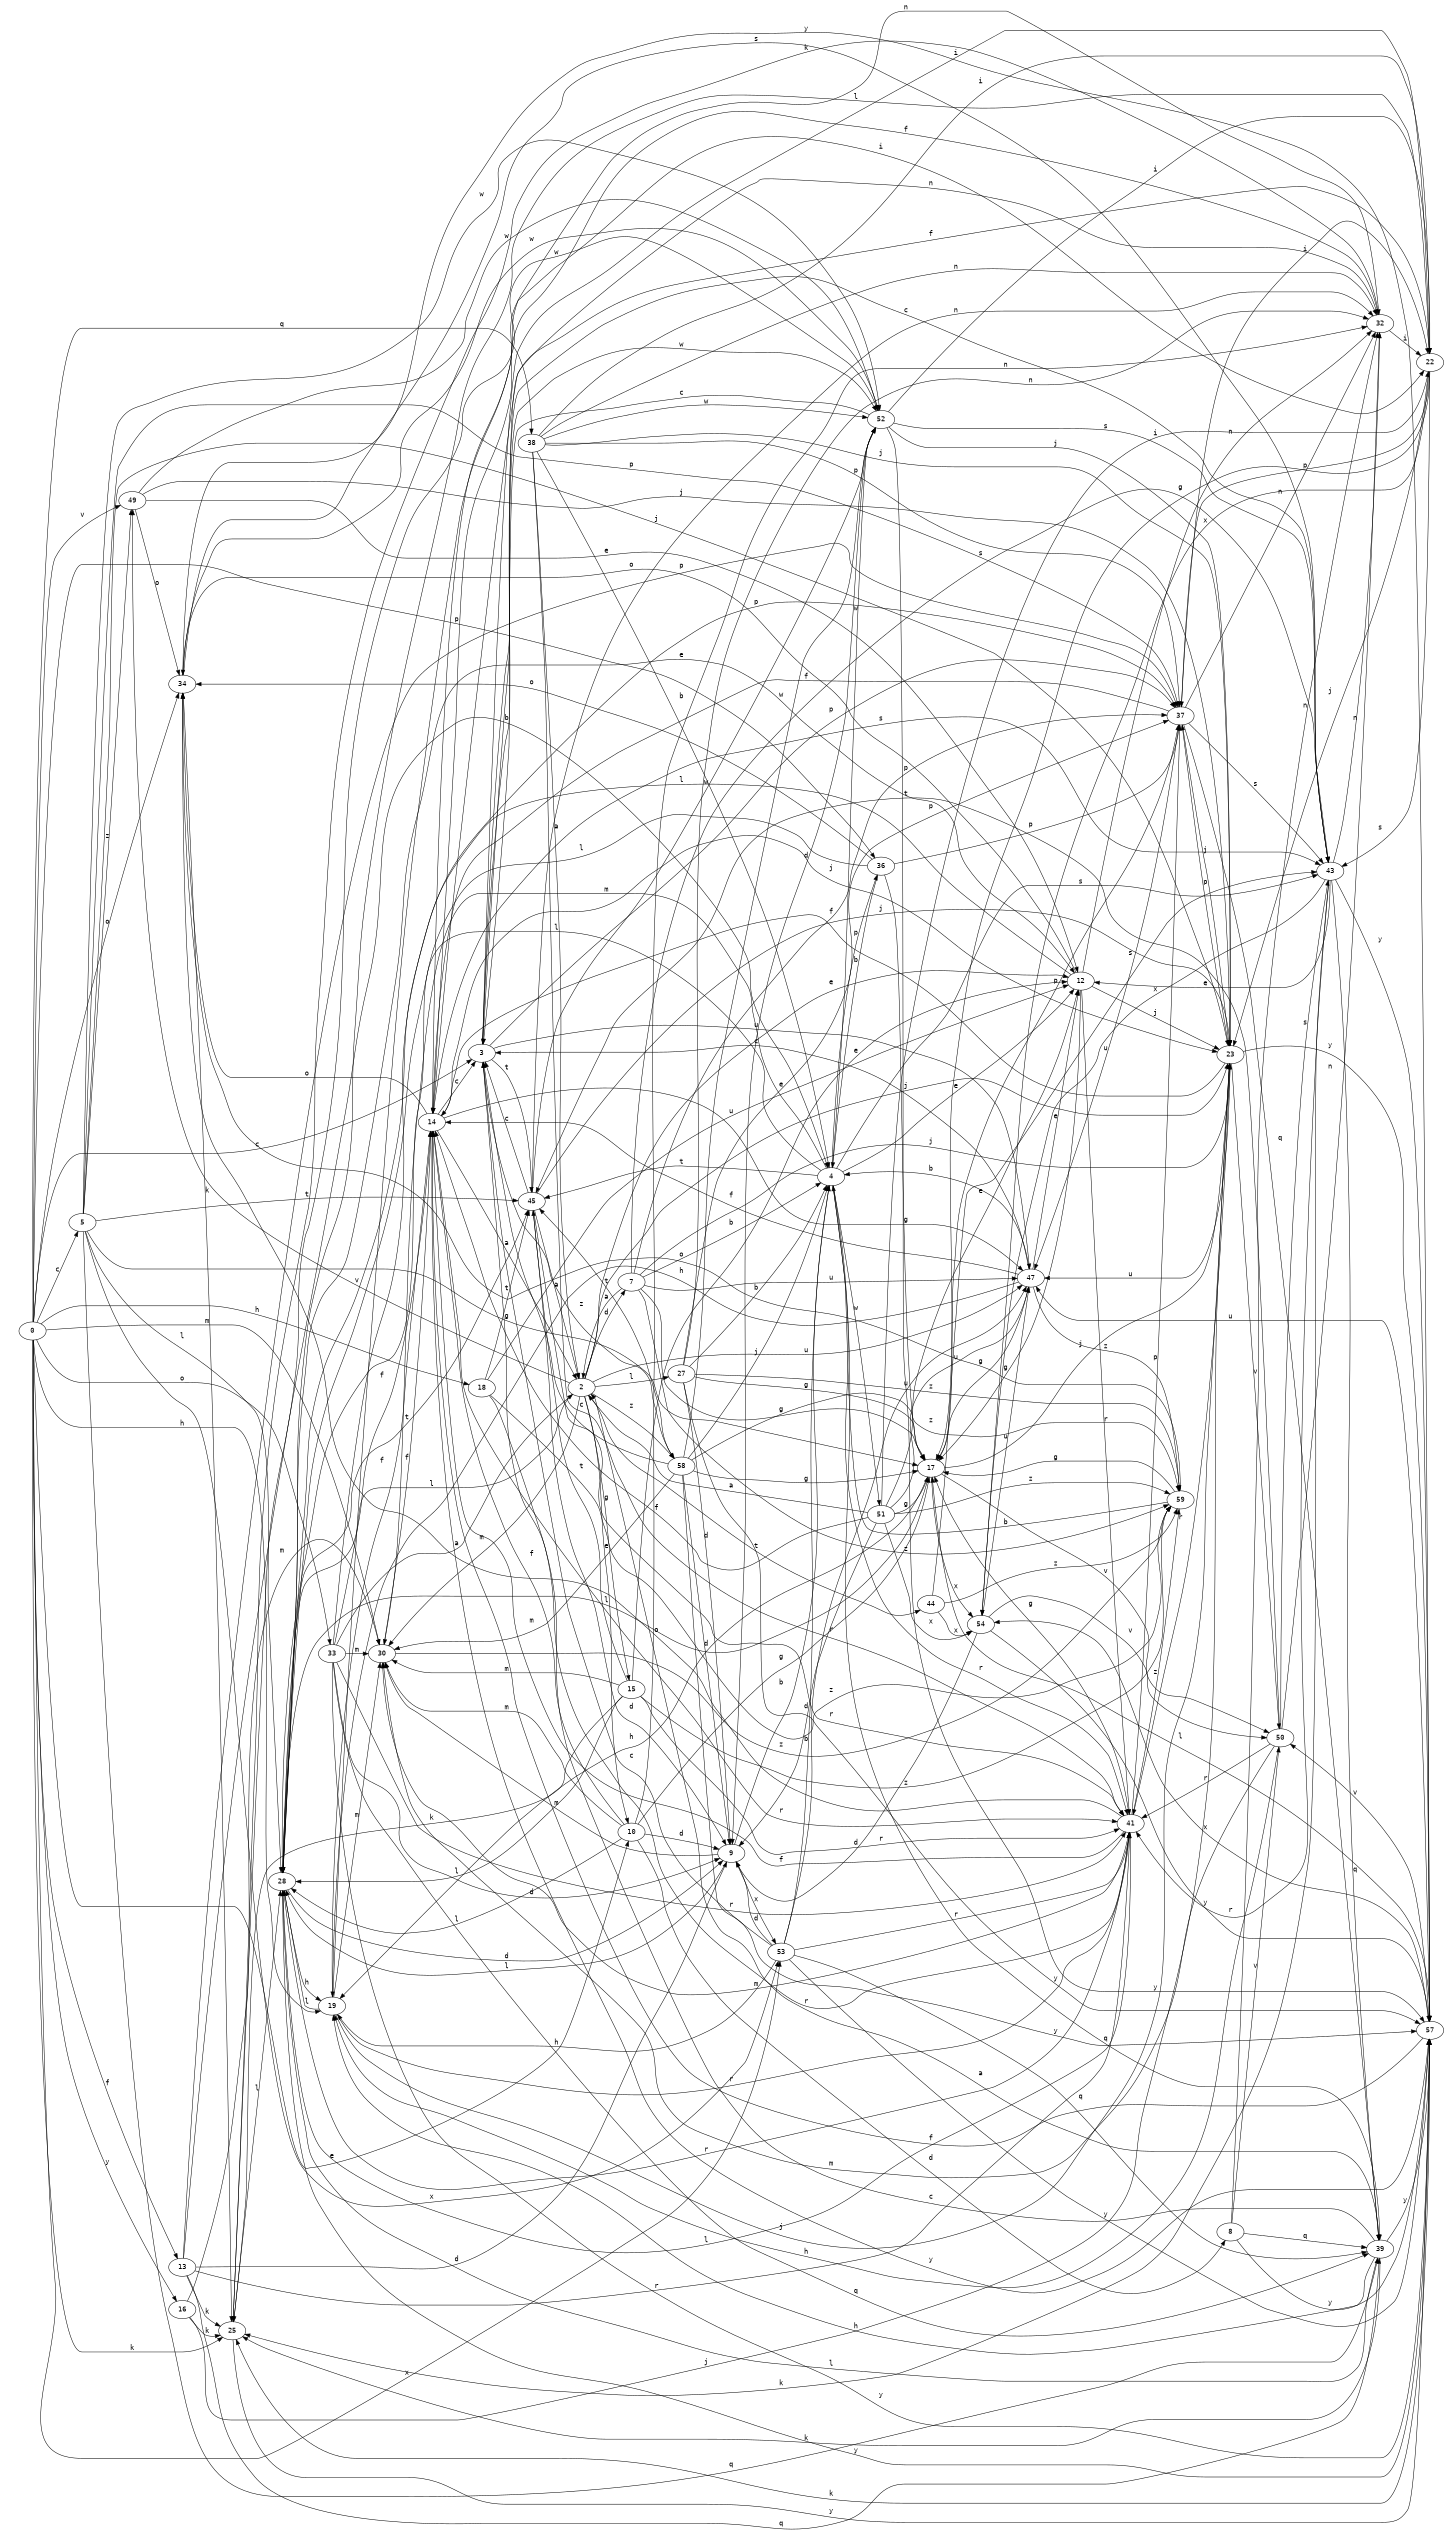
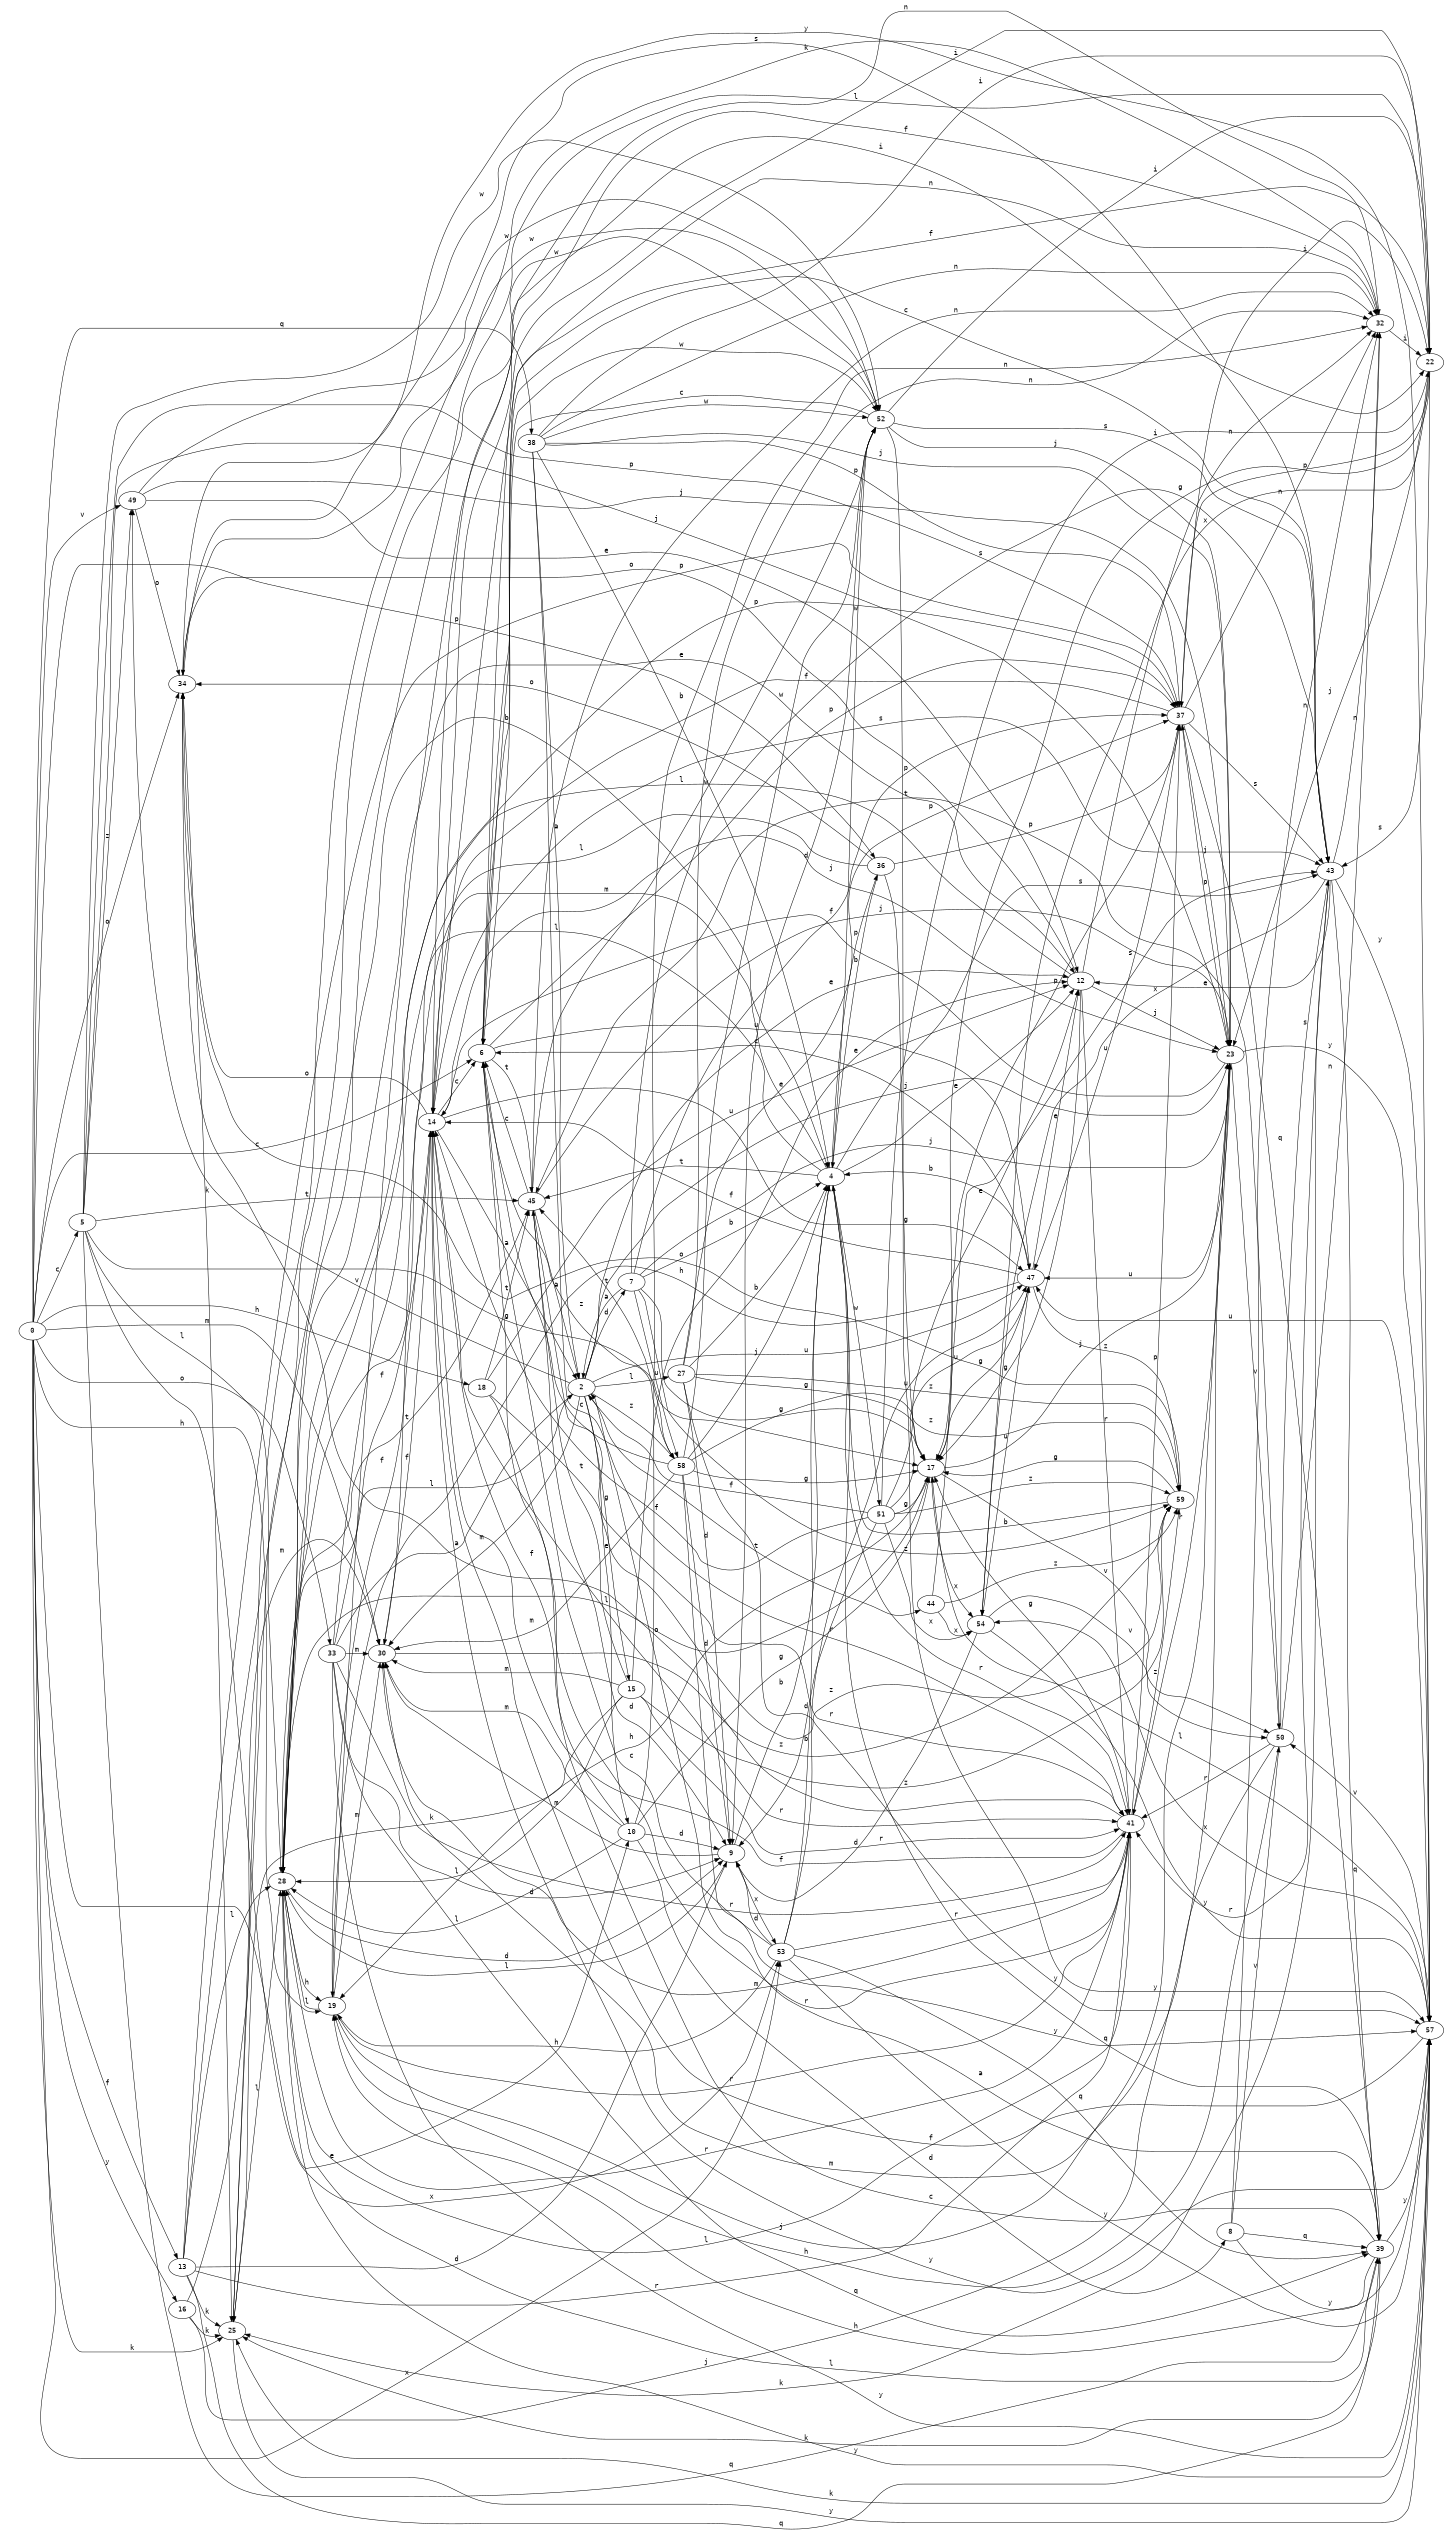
  strict digraph {
    fontname="DejaVu Sans Mono"
    rankdir=LR
    node [fontname="DejaVu Sans Mono"]
    edge [fontname="DejaVu Sans Mono"]
    0
    5
-   6 [label=3]
+   6
    10
    13
    18
    19
    25
    30
    33
    34
    36
    38
    49
    53
    n16 [label=16]
    23
    28
    39
    45
    52
    17
    37
    47
    58
    22
    32
    8
    9
    14
    4
    41
    12
    59
    57
    2
    43
    7
    15
    27
    44
    50
    54
    51
    0 -> 5 [label=c]
    0 -> 6 [label=c]
    0 -> 10 [label=e]
    0 -> 13 [label=f]
    0 -> 18 [label=h]
    0 -> 19 [label=h]
    0 -> 25 [label=k]
    0 -> 30 [label=m]
    0 -> 33 [label=o]
    0 -> 34 [label=o]
    0 -> 36 [label=p]
    0 -> 38 [label=q]
    0 -> 49 [label=v]
    0 -> 53 [label=x]
    0 -> n16 [label=y]
    5 -> 49 [label=z]
    5 -> 53 [label=x]
    5 -> 23 [label=j]
    5 -> 28 [label=l]
    5 -> 39 [label=q]
    5 -> 45 [label=t]
    5 -> 52 [label=w]
    5 -> 17 [label=g]
    5 -> 37 [label=p]
    6 -> 45 [label=t]
    6 -> 52 [label=w]
    6 -> 37 [label=p]
    6 -> 47 [label=u]
    6 -> 58 [label=z]
    6 -> 22 [label=i]
    6 -> 32 [label=n]
    10 -> 30 [label=m]
    10 -> 28 [label=l]
    10 -> 17 [label=g]
    10 -> 32 [label=n]
    10 -> 8 [label=d]
    10 -> 9 [label=d]
    10 -> 14 [label=f]
    13 -> 25 [label=k]
+   13 -> 28 [label=l]
    13 -> 39 [label=q]
    13 -> 37 [label=p]
    13 -> 9 [label=d]
    13 -> 4 [label=b]
    13 -> 41 [label=r]
    18 -> 45 [label=t]
    18 -> 41 [label=r]
    18 -> 12 [label=e]
    18 -> 59 [label=z]
    19 -> 30 [label=m]
    19 -> 23 [label=j]
    19 -> 28 [label=l]
    19 -> 22 [label=i]
    19 -> 14 [label=f]
    19 -> 41 [label=r]
    25 -> 28 [label=l]
    25 -> 52 [label=w]
    25 -> 57 [label=y]
    30 -> 14 [label=f]
    30 -> 59 [label=z]
    33 -> 30 [label=m]
    33 -> 39 [label=q]
    33 -> 37 [label=p]
    33 -> 9 [label=d]
    33 -> 14 [label=f]
    33 -> 41 [label=r]
    33 -> 57 [label=y]
    33 -> 2 [label=a]
    34 -> 25 [label=k]
    34 -> 52 [label=w]
    34 -> 57 [label=y]
    34 -> 43 [label=s]
    36 -> 34 [label=o]
    36 -> 28 [label=l]
    36 -> 17 [label=g]
    36 -> 37 [label=p]
    36 -> 4 [label=b]
    38 -> 23 [label=j]
    38 -> 52 [label=w]
    38 -> 37 [label=p]
    38 -> 22 [label=i]
    38 -> 32 [label=n]
    38 -> 4 [label=b]
    38 -> 41 [label=r]
    38 -> 2 [label=a]
    49 -> 34 [label=o]
    49 -> 23 [label=j]
    49 -> 52 [label=w]
    49 -> 12 [label=e]
    53 -> 6 [label=c]
    53 -> 19 [label=h]
    53 -> 39 [label=q]
    53 -> 47 [label=u]
    53 -> 9 [label=d]
    53 -> 4 [label=b]
    53 -> 41 [label=r]
    53 -> 57 [label=y]
    n16 -> 25 [label=k]
    n16 -> 30 [label=m]
    n16 -> 23 [label=j]
    23 -> 37 [label=p]
    23 -> 47 [label=u]
    23 -> 14 [label=f]
    23 -> 41 [label=r]
    23 -> 57 [label=y]
    23 -> 50 [label=v]
    28 -> 19 [label=h]
    28 -> 45 [label=t]
    28 -> 9 [label=d]
    28 -> 41 [label=r]
    28 -> 12 [label=e]
    28 -> 57 [label=y]
    39 -> 6 [label=c]
    39 -> 19 [label=h]
    39 -> 25 [label=k]
    39 -> 28 [label=l]
    39 -> 57 [label=y]
    39 -> 2 [label=a]
    45 -> 6 [label=c]
    45 -> 23 [label=j]
    45 -> 52 [label=w]
    45 -> 32 [label=n]
    45 -> 9 [label=d]
    45 -> 41 [label=r]
    45 -> 2 [label=a]
    52 -> 6 [label=c]
    52 -> 23 [label=j]
    52 -> 22 [label=i]
    52 -> 9 [label=d]
    52 -> 57 [label=y]
    52 -> 43 [label=s]
    17 -> 19 [label=h]
    17 -> 23 [label=j]
    17 -> 28 [label=l]
    17 -> 37 [label=p]
    17 -> 50 [label=v]
    17 -> 54 [label=x]
    37 -> 23 [label=j]
    37 -> 39 [label=q]
    37 -> 47 [label=u]
    37 -> 22 [label=i]
    37 -> 32 [label=n]
    37 -> 14 [label=f]
    37 -> 43 [label=s]
    47 -> 6 [label=c]
    47 -> 19 [label=h]
    47 -> 17 [label=g]
    47 -> 14 [label=f]
    47 -> 4 [label=b]
    47 -> 12 [label=e]
    47 -> 59 [label=z]
    58 -> 6 [label=c]
    58 -> 30 [label=m]
    58 -> 45 [label=t]
    58 -> 52 [label=w]
    58 -> 17 [label=g]
    58 -> 9 [label=d]
    58 -> 4 [label=j]
    58 -> 59 [label=z]
    58 -> 57 [label=y]
    22 -> 23 [label=j]
    22 -> 28 [label=l]
    22 -> 17 [label=g]
    22 -> 37 [label=p]
    22 -> 14 [label=f]
    22 -> 43 [label=s]
    22 -> 54 [label=x]
    32 -> 25 [label=k]
    32 -> 22 [label=i]
    32 -> 14 [label=f]
    8 -> 39 [label=q]
    8 -> 32 [label=n]
    8 -> 57 [label=y]
    8 -> 50 [label=v]
    9 -> 30 [label=m]
    9 -> 53 [label=x]
    9 -> 28 [label=l]
    9 -> 4 [label=b]
    14 -> 6 [label=c]
    14 -> 34 [label=o]
    14 -> 23 [label=j]
    14 -> 47 [label=u]
    14 -> 32 [label=n]
    14 -> 41 [label=r]
    14 -> 57 [label=y]
    14 -> 2 [label=a]
    14 -> 43 [label=s]
    4 -> 30 [label=m]
    4 -> 36 [label=p]
    4 -> 28 [label=l]
    4 -> 39 [label=q]
    4 -> 45 [label=t]
    4 -> 52 [label=w]
    4 -> 41 [label=r]
    4 -> 12 [label=e]
    4 -> 43 [label=s]
    4 -> 51 [label=w]
    41 -> 30 [label=m]
    41 -> 34 [label=o]
    41 -> 28 [label=l]
    41 -> 17 [label=g]
    41 -> 37 [label=p]
    41 -> 14 [label=f]
    41 -> 59 [label=z]
    12 -> 34 [label=o]
    12 -> 23 [label=j]
    12 -> 28 [label=l]
    12 -> 17 [label=g]
    12 -> 32 [label=n]
    12 -> 41 [label=r]
    59 -> 34 [label=o]
    59 -> 17 [label=g]
    59 -> 4 [label=b]
    57 -> 25 [label=k]
    57 -> 17 [label=l]
    57 -> 47 [label=u]
    57 -> 14 [label=f]
    57 -> 50 [label=v]
    57 -> 54 [label=x]
    2 -> 10 [label=e]
    2 -> 30 [label=m]
    2 -> 49 [label=v]
    2 -> 23 [label=j]
    2 -> 28 [label=l]
    2 -> 47 [label=u]
    2 -> 58 [label=z]
    2 -> 12 [label=e]
    2 -> 7 [label=d]
    2 -> 15 [label=g]
    2 -> 27 [label=l]
    2 -> 44 [label=t]
    43 -> 6 [label=c]
    43 -> 25 [label=k]
    43 -> 39 [label=q]
    43 -> 32 [label=n]
    43 -> 41 [label=r]
    43 -> 12 [label=e]
    43 -> 57 [label=y]
    43 -> 54 [label=x]
    7 -> 23 [label=j]
    7 -> 17 [label=g]
    7 -> 37 [label=p]
-   7 -> 47 [label=u]
+   7 -> 58 [label=u]
    7 -> 4 [label=b]
    7 -> 59 [label=z]
    7 -> 2 [label=a]
    7 -> 43 [label=s]
    15 -> 25 [label=k]
    15 -> 30 [label=m]
    15 -> 28 [label=l]
    15 -> 45 [label=t]
    15 -> 41 [label=r]
    15 -> 12 [label=e]
    15 -> 59 [label=z]
    27 -> 17 [label=g]
    27 -> 37 [label=p]
    27 -> 32 [label=n]
    27 -> 9 [label=d]
    27 -> 4 [label=b]
    27 -> 59 [label=z]
    27 -> 57 [label=y]
    44 -> 59 [label=z]
    44 -> 43 [label=s]
    44 -> 54 [label=x]
    50 -> 19 [label=h]
    50 -> 30 [label=m]
    50 -> 45 [label=t]
    50 -> 32 [label=n]
    50 -> 41 [label=r]
    50 -> 43 [label=s]
    54 -> 47 [label=u]
    54 -> 9 [label=d]
    54 -> 57 [label=y]
    54 -> 50 [label=v]
    51 -> 17 [label=g]
    51 -> 47 [label=u]
    51 -> 22 [label=i]
    51 -> 9 [label=d]
    51 -> 14 [label=f]
    51 -> 12 [label=e]
    51 -> 59 [label=z]
-   51 -> 2 [label=a]
+   51 -> 2 [label=f]
    51 -> 54 [label=x]
  }
